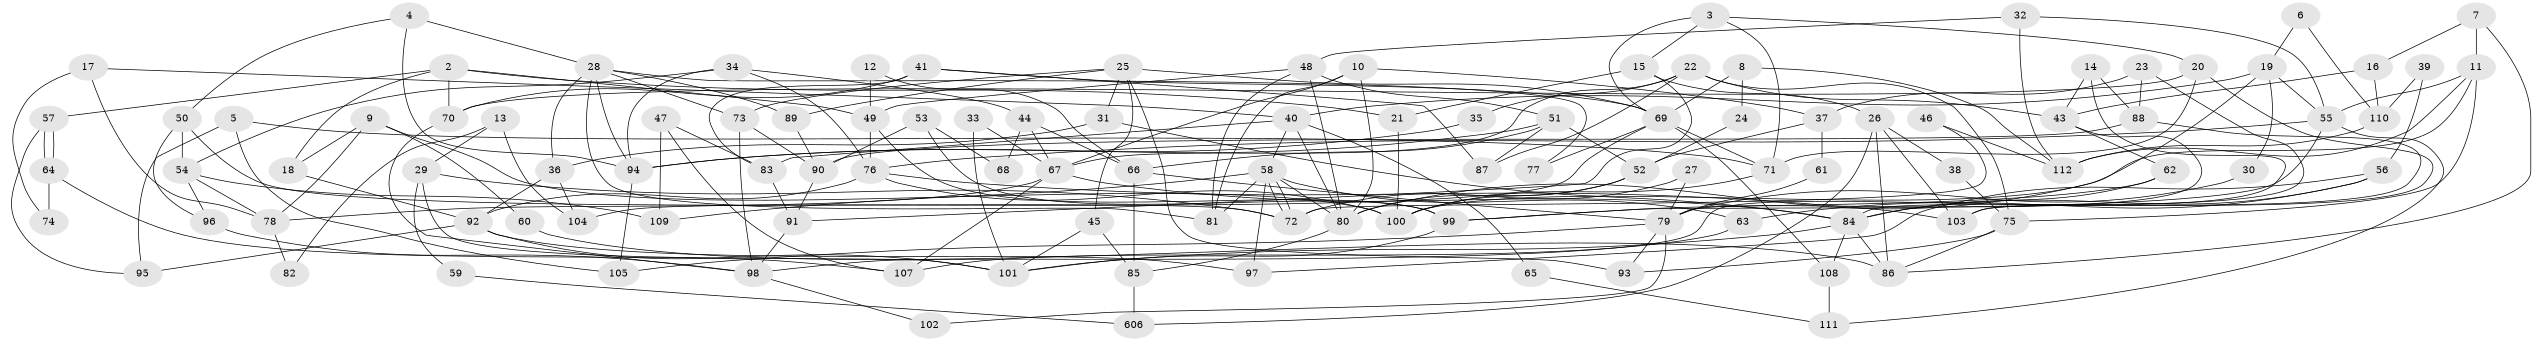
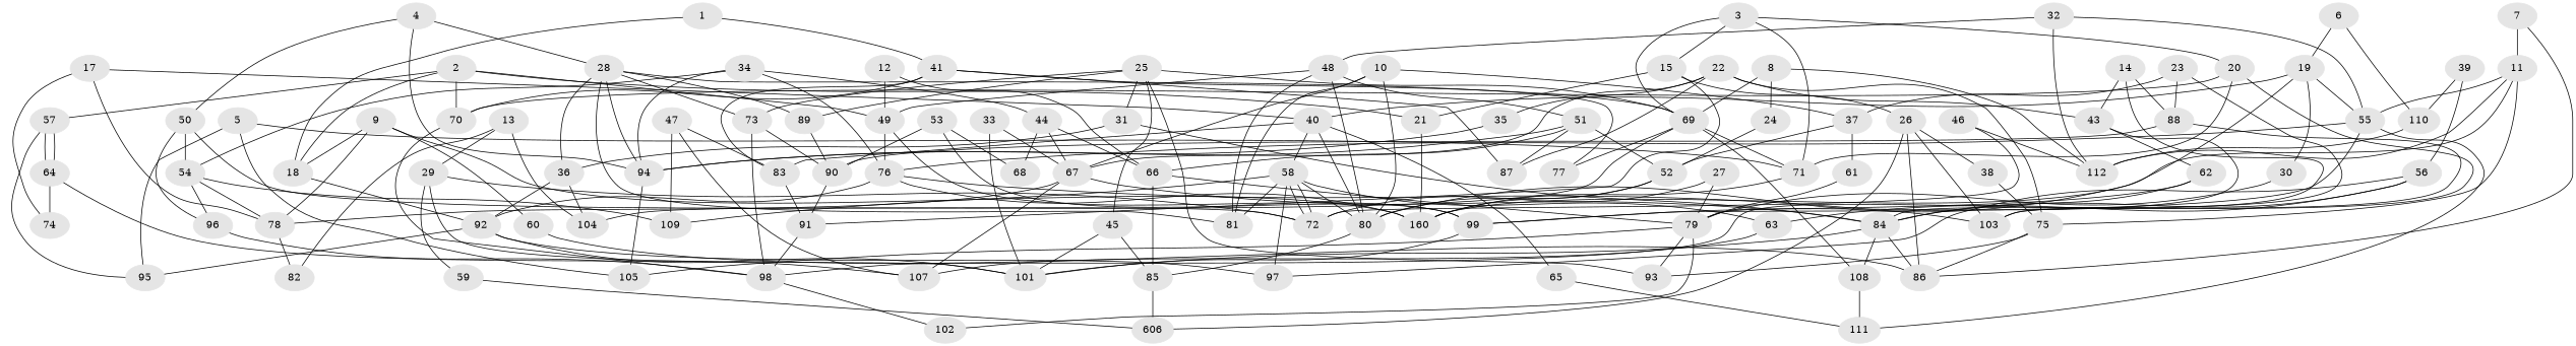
  graph {
    node [color=gray90 style=filled]
+   1
    18
    41
    92
    70
    69
    87
    83
    2
    21
    49
    57
-   100
+   100 [label=160]
    76
    99
    95
    64
    98
    3
    15
    20
    71
    26
    91
    103
    104
    77
    108
    4
    28
    50
    94
    81
    73
    89
    36
    72
    54
    96
    105
    5
    6
    19
    110
    17
    78
    40
    74
    55
    30
    112
    7
    11
-   16
    86
    80
    75
    43
    8
    24
    52
    9
    60
    82
    10
    37
    67
    61
    84
    107
    85
    111
    93
    12
    66
    79
    13
    29
    59
    101
    14
    88
    62
    90
    102
    38
    n87 [label=606]
    58
    65
    97
    22
    35
    23
    25
    31
    45
    27
    32
    48
    51
    33
    34
    44
    68
    109
    39
    56
    63
    46
    47
    53
+   1 -- 18
+   1 -- 41
    18 -- 92
    41 -- 70
    41 -- 69
    41 -- 87
    41 -- 83
    92 -- 95
    92 -- 101
    92 -- 97
    70 -- 98
    69 -- 71
    69 -- 104
    69 -- 77
    69 -- 108
    83 -- 91
    2 -- 18
    2 -- 70
    2 -- 21
    2 -- 49
    2 -- 57
    21 -- 100
    49 -- 76
    49 -- 99
    57 -- 95
    57 -- 64
    57 -- 64
    76 -- 92
    76 -- 100
    76 -- 103
    99 -- 101
    64 -- 74
    64 -- 107
    98 -- 102
    3 -- 69
    3 -- 15
    3 -- 20
    3 -- 71
    15 -- 21
    15 -- 26
    15 -- 91
    20 -- 70
    20 -- 71
    20 -- 103
    71 -- 100
    26 -- 103
    26 -- 86
    26 -- 38
    26 -- n87
    91 -- 98
    108 -- 111
    4 -- 28
    4 -- 50
    4 -- 94
    28 -- 77
    28 -- 94
    28 -- 81
    28 -- 73
    28 -- 89
    28 -- 36
    50 -- 72
    50 -- 54
    50 -- 96
    94 -- 105
    73 -- 98
    73 -- 90
    89 -- 90
    36 -- 92
    36 -- 104
    54 -- 96
    54 -- 78
    54 -- 109
    96 -- 98
    5 -- 95
    5 -- 71
    5 -- 105
    6 -- 19
    6 -- 110
    19 -- 100
    19 -- 40
    19 -- 55
    19 -- 30
    110 -- 112
    17 -- 78
    17 -- 40
    17 -- 74
    78 -- 82
    40 -- 83
    40 -- 80
    40 -- 58
    40 -- 65
    55 -- 76
    55 -- 99
    55 -- 111
    30 -- 79
    7 -- 11
-   7 -- 16
    7 -- 86
    11 -- 55
    11 -- 112
    11 -- 80
    11 -- 75
-   16 -- 110
-   16 -- 43
    80 -- 85
    75 -- 86
    75 -- 93
    43 -- 79
    43 -- 62
    8 -- 69
    8 -- 112
    8 -- 24
    24 -- 52
    52 -- 100
    52 -- 80
    9 -- 18
    9 -- 100
    9 -- 78
    9 -- 60
    60 -- 86
    10 -- 81
    10 -- 80
    10 -- 37
    10 -- 67
    37 -- 52
    37 -- 61
    67 -- 78
    67 -- 84
    67 -- 107
    61 -- 79
    84 -- 108
    84 -- 86
    84 -- 101
    85 -- n87
    12 -- 49
    12 -- 66
    66 -- 85
    66 -- 79
    79 -- 105
    79 -- 93
    79 -- 102
    13 -- 104
    13 -- 82
    13 -- 29
    29 -- 72
    29 -- 59
    29 -- 101
    59 -- n87
    14 -- 98
    14 -- 43
    14 -- 88
    88 -- 103
    88 -- 90
    62 -- 99
    62 -- 84
    90 -- 91
    38 -- 75
    58 -- 81
    58 -- 72
    58 -- 72
    58 -- 80
    58 -- 97
    58 -- 109
    58 -- 63
    65 -- 111
    22 -- 87
    22 -- 75
    22 -- 43
    22 -- 67
    22 -- 35
    35 -- 94
    23 -- 37
    23 -- 84
    23 -- 88
    25 -- 69
    25 -- 73
    25 -- 89
    25 -- 93
    25 -- 31
    25 -- 45
    31 -- 36
    31 -- 84
    45 -- 85
    45 -- 101
    27 -- 72
    27 -- 79
    32 -- 55
    32 -- 112
    32 -- 48
    48 -- 49
    48 -- 81
    48 -- 80
    48 -- 51
    51 -- 87
    51 -- 94
    51 -- 52
    51 -- 66
    33 -- 67
    33 -- 101
    34 -- 76
    34 -- 94
    34 -- 54
    34 -- 44
    44 -- 67
    44 -- 66
    44 -- 68
    39 -- 110
    39 -- 56
    56 -- 84
    56 -- 97
    56 -- 63
    63 -- 107
    46 -- 72
    46 -- 112
    47 -- 83
    47 -- 107
    47 -- 109
    53 -- 99
    53 -- 90
    53 -- 68
  }
